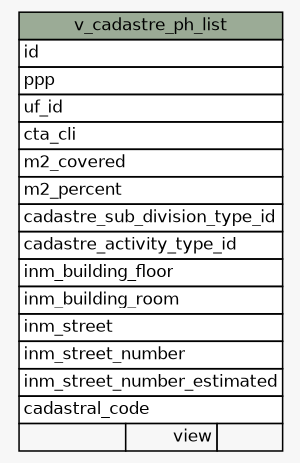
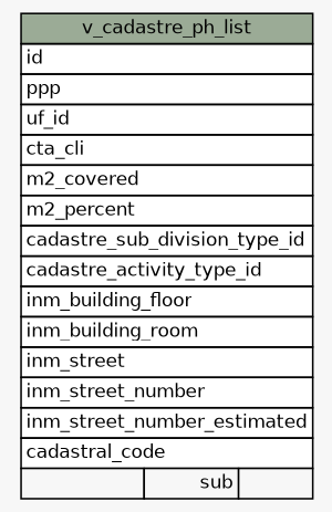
  digraph {
    bgcolor="#f7f7f7"
    rankdir=RL
-   n1 [fontname=Helvetica fontsize=11 label=<     <TABLE BORDER="0" CELLBORDER="1" CELLSPACING="0" BGCOLOR="#ffffff">       <TR><TD PORT="v_cadastre_ph_list.heading" COLSPAN="3" BGCOLOR="#9bab96" ALIGN="CENTER">v_cadastre_ph_list</TD></TR>       <TR><TD PORT="id" COLSPAN="3" ALIGN="LEFT">id</TD></TR>       <TR><TD PORT="ppp" COLSPAN="3" ALIGN="LEFT">ppp</TD></TR>       <TR><TD PORT="uf_id" COLSPAN="3" ALIGN="LEFT">uf_id</TD></TR>       <TR><TD PORT="cta_cli" COLSPAN="3" ALIGN="LEFT">cta_cli</TD></TR>       <TR><TD PORT="m2_covered" COLSPAN="3" ALIGN="LEFT">m2_covered</TD></TR>       <TR><TD PORT="m2_percent" COLSPAN="3" ALIGN="LEFT">m2_percent</TD></TR>       <TR><TD PORT="cadastre_sub_division_type_id" COLSPAN="3" ALIGN="LEFT">cadastre_sub_division_type_id</TD></TR>       <TR><TD PORT="cadastre_activity_type_id" COLSPAN="3" ALIGN="LEFT">cadastre_activity_type_id</TD></TR>       <TR><TD PORT="inm_building_floor" COLSPAN="3" ALIGN="LEFT">inm_building_floor</TD></TR>       <TR><TD PORT="inm_building_room" COLSPAN="3" ALIGN="LEFT">inm_building_room</TD></TR>       <TR><TD PORT="inm_street" COLSPAN="3" ALIGN="LEFT">inm_street</TD></TR>       <TR><TD PORT="inm_street_number" COLSPAN="3" ALIGN="LEFT">inm_street_number</TD></TR>       <TR><TD PORT="inm_street_number_estimated" COLSPAN="3" ALIGN="LEFT">inm_street_number_estimated</TD></TR>       <TR><TD PORT="cadastral_code" COLSPAN="3" ALIGN="LEFT">cadastral_code</TD></TR>       <TR><TD ALIGN="LEFT" BGCOLOR="#f7f7f7">  </TD><TD ALIGN="RIGHT" BGCOLOR="#f7f7f7">view</TD><TD ALIGN="RIGHT" BGCOLOR="#f7f7f7">  </TD></TR>     </TABLE>> shape=plaintext]
+   n1 [fontname=Helvetica fontsize=11 label=<     <TABLE BORDER="0" CELLBORDER="1" CELLSPACING="0" BGCOLOR="#ffffff">       <TR><TD PORT="v_cadastre_ph_list.heading" COLSPAN="3" BGCOLOR="#9bab96" ALIGN="CENTER">v_cadastre_ph_list</TD></TR>       <TR><TD PORT="id" COLSPAN="3" ALIGN="LEFT">id</TD></TR>       <TR><TD PORT="ppp" COLSPAN="3" ALIGN="LEFT">ppp</TD></TR>       <TR><TD PORT="uf_id" COLSPAN="3" ALIGN="LEFT">uf_id</TD></TR>       <TR><TD PORT="cta_cli" COLSPAN="3" ALIGN="LEFT">cta_cli</TD></TR>       <TR><TD PORT="m2_covered" COLSPAN="3" ALIGN="LEFT">m2_covered</TD></TR>       <TR><TD PORT="m2_percent" COLSPAN="3" ALIGN="LEFT">m2_percent</TD></TR>       <TR><TD PORT="cadastre_sub_division_type_id" COLSPAN="3" ALIGN="LEFT">cadastre_sub_division_type_id</TD></TR>       <TR><TD PORT="cadastre_activity_type_id" COLSPAN="3" ALIGN="LEFT">cadastre_activity_type_id</TD></TR>       <TR><TD PORT="inm_building_floor" COLSPAN="3" ALIGN="LEFT">inm_building_floor</TD></TR>       <TR><TD PORT="inm_building_room" COLSPAN="3" ALIGN="LEFT">inm_building_room</TD></TR>       <TR><TD PORT="inm_street" COLSPAN="3" ALIGN="LEFT">inm_street</TD></TR>       <TR><TD PORT="inm_street_number" COLSPAN="3" ALIGN="LEFT">inm_street_number</TD></TR>       <TR><TD PORT="inm_street_number_estimated" COLSPAN="3" ALIGN="LEFT">inm_street_number_estimated</TD></TR>       <TR><TD PORT="cadastral_code" COLSPAN="3" ALIGN="LEFT">cadastral_code</TD></TR>       <TR><TD ALIGN="LEFT" BGCOLOR="#f7f7f7">  </TD><TD ALIGN="RIGHT" BGCOLOR="#f7f7f7">sub</TD><TD ALIGN="RIGHT" BGCOLOR="#f7f7f7">  </TD></TR>     </TABLE>> shape=plaintext]
  }
